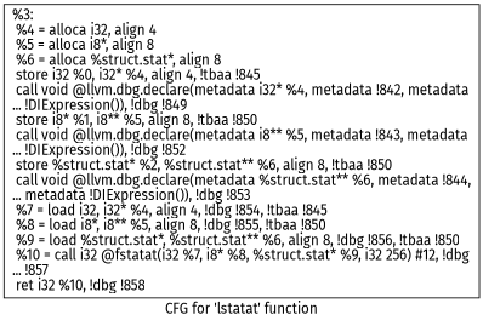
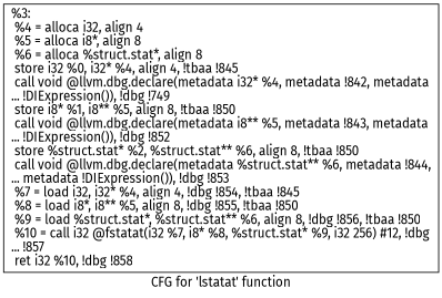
  digraph {
    label="CFG for 'lstatat' function"
    fontname="Fira Sans"
-   n1 [label="{%3:\l  %4 = alloca i32, align 4\l  %5 = alloca i8*, align 8\l  %6 = alloca %struct.stat*, align 8\l  store i32 %0, i32* %4, align 4, !tbaa !845\l  call void @llvm.dbg.declare(metadata i32* %4, metadata !842, metadata\l... !DIExpression()), !dbg !849\l  store i8* %1, i8** %5, align 8, !tbaa !850\l  call void @llvm.dbg.declare(metadata i8** %5, metadata !843, metadata\l... !DIExpression()), !dbg !852\l  store %struct.stat* %2, %struct.stat** %6, align 8, !tbaa !850\l  call void @llvm.dbg.declare(metadata %struct.stat** %6, metadata !844,\l... metadata !DIExpression()), !dbg !853\l  %7 = load i32, i32* %4, align 4, !dbg !854, !tbaa !845\l  %8 = load i8*, i8** %5, align 8, !dbg !855, !tbaa !850\l  %9 = load %struct.stat*, %struct.stat** %6, align 8, !dbg !856, !tbaa !850\l  %10 = call i32 @fstatat(i32 %7, i8* %8, %struct.stat* %9, i32 256) #12, !dbg\l... !857\l  ret i32 %10, !dbg !858\l}" shape=record fontname="Fira Sans"]
+   n1 [label="{%3:\l  %4 = alloca i32, align 4\l  %5 = alloca i8*, align 8\l  %6 = alloca %struct.stat*, align 8\l  store i32 %0, i32* %4, align 4, !tbaa !845\l  call void @llvm.dbg.declare(metadata i32* %4, metadata !842, metadata\l... !DIExpression()), !dbg !749\l  store i8* %1, i8** %5, align 8, !tbaa !850\l  call void @llvm.dbg.declare(metadata i8** %5, metadata !843, metadata\l... !DIExpression()), !dbg !852\l  store %struct.stat* %2, %struct.stat** %6, align 8, !tbaa !850\l  call void @llvm.dbg.declare(metadata %struct.stat** %6, metadata !844,\l... metadata !DIExpression()), !dbg !853\l  %7 = load i32, i32* %4, align 4, !dbg !854, !tbaa !845\l  %8 = load i8*, i8** %5, align 8, !dbg !855, !tbaa !850\l  %9 = load %struct.stat*, %struct.stat** %6, align 8, !dbg !856, !tbaa !850\l  %10 = call i32 @fstatat(i32 %7, i8* %8, %struct.stat* %9, i32 256) #12, !dbg\l... !857\l  ret i32 %10, !dbg !858\l}" shape=record fontname="Fira Sans"]
  }
